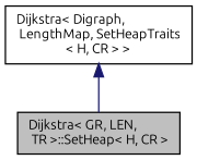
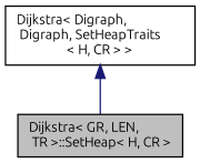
  digraph {
    fontname=Ubuntu
    node [color=black fontname=Ubuntu fontsize=10 shape=record style=filled]
    n1 [fillcolor=grey75 fontcolor=black height=0.2 label="Dijkstra\< GR, LEN,\l TR \>::SetHeap\< H, CR \>" width=0.4]
-   n2 [fillcolor=white height=0.2 label="Dijkstra\< Digraph,\l LengthMap, SetHeapTraits\l\< H, CR \> \>" width=0.4]
+   n2 [fillcolor=white height=0.2 label="Dijkstra\< Digraph,\l Digraph, SetHeapTraits\l\< H, CR \> \>" width=0.4]
    n2 -> n1 [color=midnightblue dir=back fontname=Ubuntu fontsize=10 labelfontname=FreeSans labelfontsize=10 style=solid]
  }
